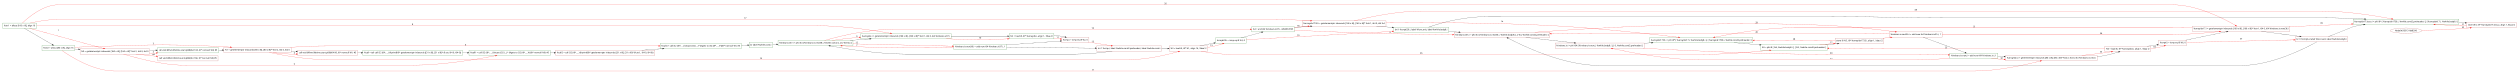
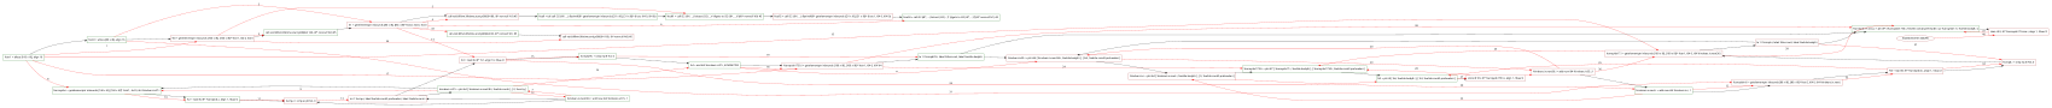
  digraph {
    fontname="Noto Sans"
    rankdir=LR
    node [color=brown fontname="Noto Sans" shape=record]
    edge [fontname="Noto Sans" color=red]
    n1 [color=darkgreen label="  %str1 = alloca [160 x i8], align 16"]
    n2 [color=darkgreen label="  %str2 = alloca [80 x i8], align 16"]
    n3 [label="  %0 = getelementptr inbounds [160 x i8], [160 x i8]* %str1, i64 0, i64 0"]
    n4 [color=darkgreen label="  %arrayidx.i = getelementptr inbounds [160 x i8], [160 x i8]* %str1, i64 0, i64 %indvars.iv37.i"]
    n5 [label="  %arrayidx1730.i = getelementptr inbounds [160 x i8], [160 x i8]* %str1, i64 0, i64 %4"]
    n6 [label="  %arrayidx17.i = getelementptr inbounds [160 x i8], [160 x i8]* %str1, i64 0, i64 %indvars.iv.next36.i"]
    n7 [label="  %1 = getelementptr inbounds [80 x i8], [80 x i8]* %str2, i64 0, i64 0"]
    n8 [label="  %arrayidx4.i = getelementptr inbounds [80 x i8], [80 x i8]* %str2, i64 0, i64 %indvars.iv.next.i"]
    n9 [color=darkgreen label="  call void @llvm.lifetime.start.p0i8(i64 160, i8* nonnull %0) #5"]
    n10 [color=darkgreen label="  %call1 = call i32 (i8*, ...) bitcast (i32 (...)* @gets to i32 (i8*, ...)*)(i8* nonnull %0) #5"]
    n11 [label="  call void @llvm.lifetime.end.p0i8(i64 160, i8* nonnull %0) #5"]
    n12 [color=darkgreen label="  %2 = load i8, i8* %arrayidx.i, align 1, !tbaa !2"]
    n13 [color=darkgreen label="  br i1 %cmp629.i, label %func.exit, label %while.body8.i"]
    n14 [color=darkgreen label="  %arrayidx1733.i = phi i8* [ %arrayidx17.i, %while.body8.i ], [ %arrayidx1730.i, %while.cond2.preheader.i ]"]
    n15 [color=darkgreen label="  %arrayidx17.lcssa.i = phi i8* [ %arrayidx1730.i, %while.cond2.preheader.i ], [ %arrayidx17.i, %while.body8.i ]"]
    n16 [label="  br i1 %cmp6.i, label %func.exit, label %while.body8.i"]
    n17 [label="  call void @llvm.lifetime.start.p0i8(i64 80, i8* nonnull %1) #5"]
    n18 [color=darkgreen label="  %call4 = call i32 (i8*, ...) bitcast (i32 (...)* @gets to i32 (i8*, ...)*)(i8* nonnull %1) #5"]
    n19 [label="  %3 = load i8, i8* %1, align 16, !tbaa !2"]
+   n20 [color=darkgreen label="  call void @llvm.lifetime.end.p0i8(i64 80, i8* nonnull %1) #5"]
    n21 [label="  %6 = load i8, i8* %arrayidx4.i, align 1, !tbaa !2"]
    n22 [label="  %call2 = call i32 (i8*, ...) @printf(i8* getelementptr inbounds ([31 x i8], [31 x i8]* @.str.1, i64 0, i64 0))"]
    n23 [color=darkgreen label="  %call = tail call i32 (i8*, ...) @printf(i8* getelementptr inbounds ([31 x i8], [31 x i8]* @.str, i64 0, i64 0))"]
-   n24 [color=darkgreen label="  br label %while.cond.i"]
    n25 [color=darkgreen label="  %cmp629.i = icmp eq i8 %3, 0"]
    n26 [color=darkgreen label="  %5 = phi i8 [ %6, %while.body8.i ], [ %3, %while.cond2.preheader.i ]"]
    n27 [color=darkgreen label="  %indvars.iv37.i = phi i64 [ %indvars.iv.next38.i, %while.cond.i ], [ 0, %entry ]"]
    n28 [color=darkgreen label="  %indvars.iv.next38.i = add nuw i64 %indvars.iv37.i, 1"]
    n29 [color=darkgreen label="  %4 = and i64 %indvars.iv37.i, 4294967295"]
    n30 [label="  %cmp.i = icmp eq i8 %2, 0"]
    n31 [label="  br i1 %cmp.i, label %while.cond2.preheader.i, label %while.cond.i"]
    n32 [label="  %indvars.iv35.i = phi i64 [ %indvars.iv.next36.i, %while.body8.i ], [ %4, %while.cond2.preheader.i ]"]
    n33 [label="  store i8 %5, i8* %arrayidx1733.i, align 1, !tbaa !2"]
    n34 [label="  %indvars.iv.i = phi i64 [ %indvars.iv.next.i, %while.body8.i ], [ 0, %while.cond2.preheader.i ]"]
    n35 [label="  %indvars.iv.next36.i = add nuw i64 %indvars.iv35.i, 1"]
    n36 [label="  store i8 0, i8* %arrayidx17.lcssa.i, align 1, !tbaa !2"]
    n37 [color=darkgreen label="  %indvars.iv.next.i = add nuw i64 %indvars.iv.i, 1"]
    n38 [label="  %cmp6.i = icmp eq i8 %6, 0"]
    Node0x563131dd0290 [shape=""]
    n1 -> n2 [color=""]
    n1 -> n3 [label=1]
    n1 -> n4 [label=8]
    n1 -> n5 [label=17]
    n1 -> n6 [label=35]
    n2 -> n3 [color=""]
    n2 -> n7 [label=3]
    n2 -> n8 [label=31]
    n3 -> n9 [color=""]
    n3 -> n9 [label=2]
    n3 -> n10 [label=5]
    n3 -> n11 [label=44]
    n4 -> n12 [color=""]
    n4 -> n12 [label=10]
    n5 -> n13 [color=""]
    n5 -> n14 [label=24]
    n5 -> n15 [label=38]
    n6 -> n14 [label=23]
    n6 -> n15 [label=39]
    n6 -> n16 [color=""]
    n7 -> n17 [color=""]
    n7 -> n17 [label=4]
    n7 -> n18 [label=6]
    n7 -> n19 [label=14]
+   n7 -> n20 [label=43]
    n8 -> n21 [color=""]
    n8 -> n21 [label=33]
    n9 -> n7 [color=""]
    n10 -> n22 [color=""]
    n12 -> n30 [color=""]
    n12 -> n30 [label=11]
    n13 -> n15 [color=""]
    n13 -> n32 [color=""]
    n14 -> n26 [color=""]
    n15 -> n36 [color=""]
    n16 -> n15 [color=""]
    n16 -> n32 [color=""]
    n17 -> n23 [color=""]
-   n18 -> n24 [color=""]
    n19 -> n25 [color=""]
    n19 -> n25 [label=15]
    n19 -> n26 [label=26]
+   n20 -> n11 [color=""]
    n21 -> n26 [label=25]
    n21 -> n38 [color=""]
    n21 -> n38 [label=34]
    n22 -> n18 [color=""]
    n23 -> n10 [color=""]
-   n24 -> n27 [color=""]
    n25 -> n13 [label=19]
    n25 -> n29 [color=""]
    n26 -> n33 [color=""]
    n26 -> n33 [label=27]
    n27 -> n4 [color=""]
    n27 -> n4 [label=9]
    n27 -> n28 [label=12]
    n27 -> n29 [label=16]
    n28 -> n27 [label=7]
    n28 -> n30 [color=""]
    n28 -> n31 [color=""]
    n29 -> n5 [color=""]
    n29 -> n5 [label=18]
    n29 -> n32 [label=21]
    n30 -> n31 [label=13]
    n31 -> n19 [color=""]
    n31 -> n27 [color=""]
    n32 -> n34 [color=""]
    n32 -> n35 [label=29]
    n33 -> n14 [label=28]
    n33 -> n35
    n34 -> n14 [color=""]
    n34 -> n37 [label=30]
    n35 -> n6 [label=36]
    n35 -> n32 [label=20]
    n35 -> n37 [color=""]
    n36 -> n15 [label=41]
    n37 -> n8 [color=""]
    n37 -> n8 [label=32]
    n37 -> n34 [label=22]
    n38 -> n6 [color=""]
-   n38 -> n16 [label=37]
+   n16 -> n38 [label=37]
    Node0x563131dd0290 -> n36 [label=40]
  }
